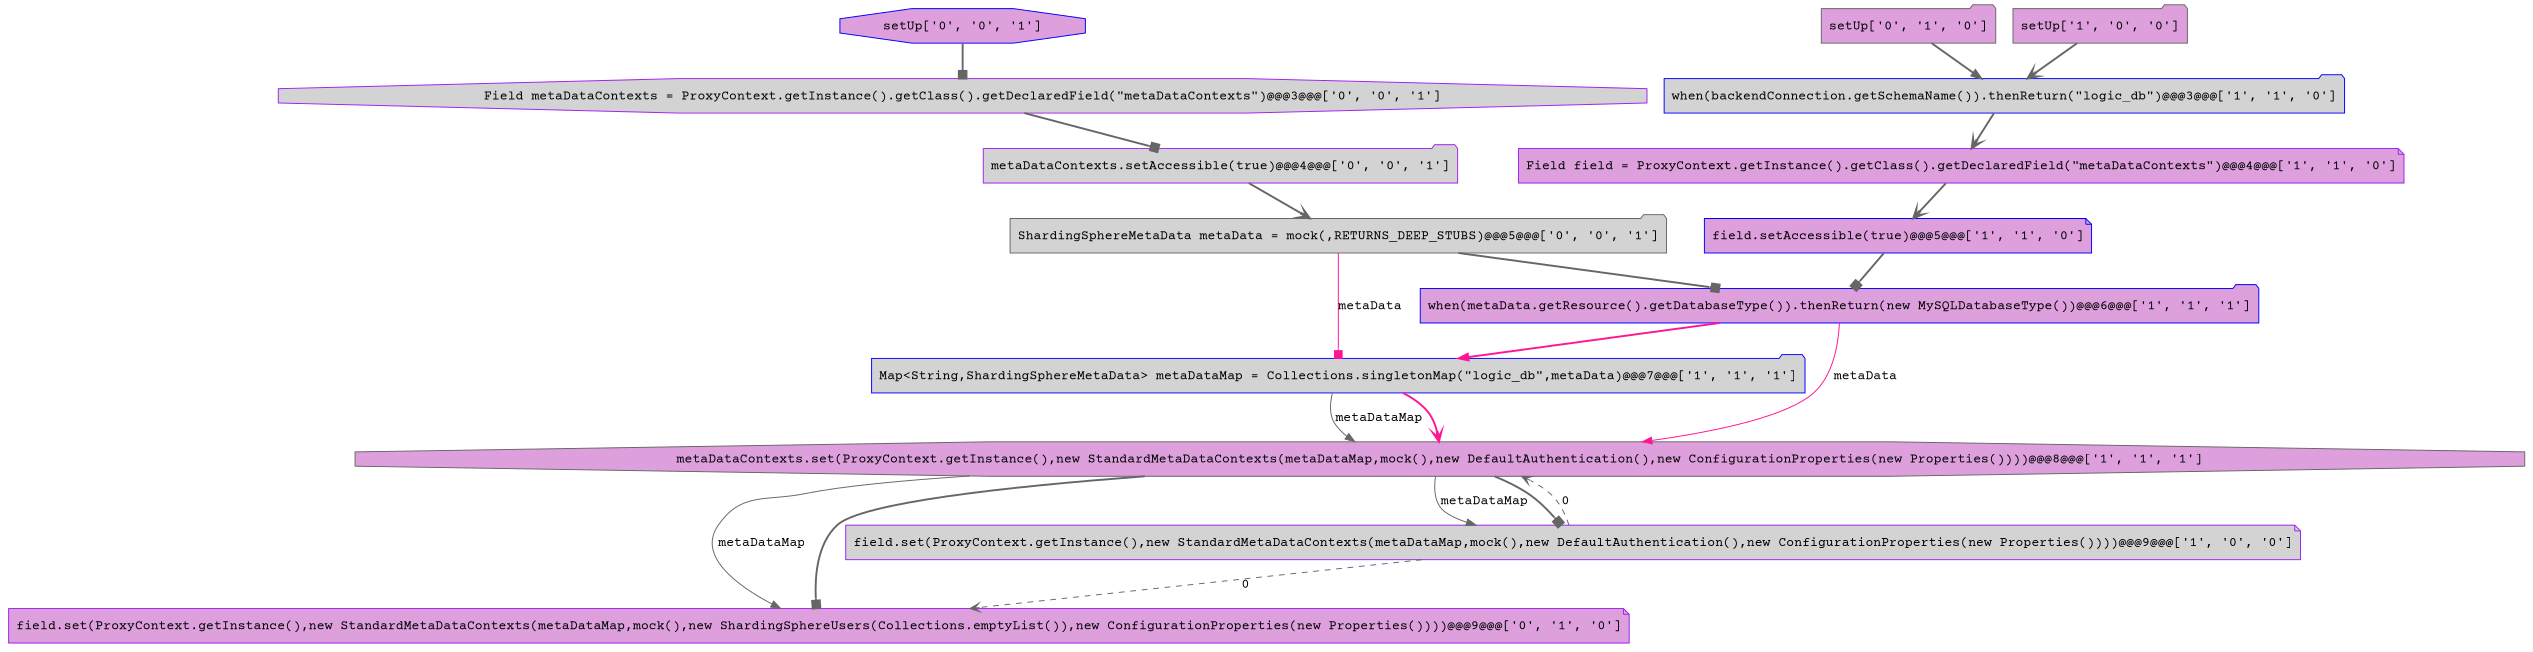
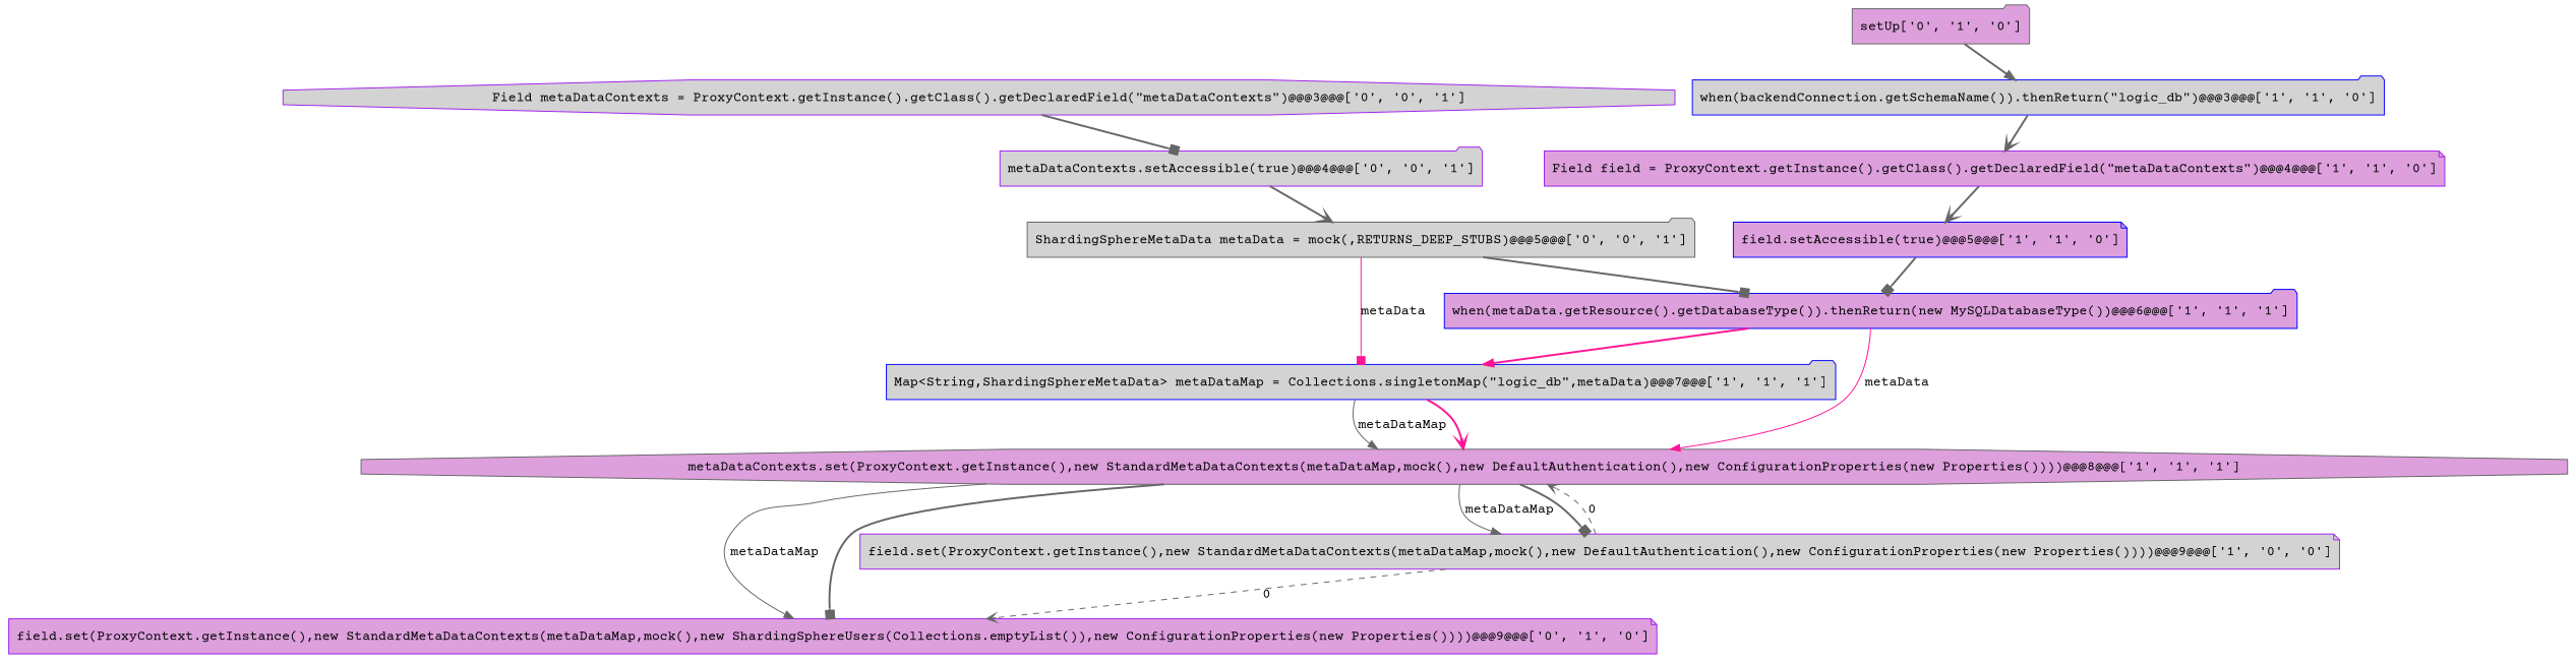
  digraph {
    fontname="Courier Prime"
    node [color=purple fillcolor=plum fontname="Courier Prime" shape=folder style=filled]
    edge [arrowhead=vee color=gray40 fontname="Courier Prime" style=bold]
    n1 [label="field.set(ProxyContext.getInstance(),new StandardMetaDataContexts(metaDataMap,mock(),new ShardingSphereUsers(Collections.emptyList()),new ConfigurationProperties(new Properties())))@@@9@@@['0', '1', '0']" shape=note]
    n2 [color=blue label="when(metaData.getResource().getDatabaseType()).thenReturn(new MySQLDatabaseType())@@@6@@@['1', '1', '1']"]
    n3 [color=blue fillcolor=lightgrey label="Map<String,ShardingSphereMetaData> metaDataMap = Collections.singletonMap(\"logic_db\",metaData)@@@7@@@['1', '1', '1']"]
    n4 [color=gray40 label="metaDataContexts.set(ProxyContext.getInstance(),new StandardMetaDataContexts(metaDataMap,mock(),new DefaultAuthentication(),new ConfigurationProperties(new Properties())))@@@8@@@['1', '1', '1']" shape=octagon]
    n5 [fillcolor=lightgrey label="field.set(ProxyContext.getInstance(),new StandardMetaDataContexts(metaDataMap,mock(),new DefaultAuthentication(),new ConfigurationProperties(new Properties())))@@@9@@@['1', '0', '0']" shape=note]
    n6 [label="Field field = ProxyContext.getInstance().getClass().getDeclaredField(\"metaDataContexts\")@@@4@@@['1', '1', '0']" shape=note]
    n7 [color=blue label="field.setAccessible(true)@@@5@@@['1', '1', '0']" shape=note]
    n8 [fillcolor=lightgrey label="Field metaDataContexts = ProxyContext.getInstance().getClass().getDeclaredField(\"metaDataContexts\")@@@3@@@['0', '0', '1']" shape=octagon]
    n9 [fillcolor=lightgrey label="metaDataContexts.setAccessible(true)@@@4@@@['0', '0', '1']"]
    n10 [color=gray40 fillcolor=lightgrey label="ShardingSphereMetaData metaData = mock(,RETURNS_DEEP_STUBS)@@@5@@@['0', '0', '1']"]
    n11 [color=gray40 label="setUp['0', '1', '0']"]
    n12 [color=blue fillcolor=lightgrey label="when(backendConnection.getSchemaName()).thenReturn(\"logic_db\")@@@3@@@['1', '1', '0']"]
-   n13 [color=gray40 label="setUp['1', '0', '0']"]
-   n14 [color=blue label="setUp['0', '0', '1']" shape=octagon]
    n2 -> n3 [arrowhead=normal color=deeppink]
    n2 -> n4 [arrowhead=normal color=deeppink label=metaData style=solid]
    n3 -> n4 [color=deeppink]
    n3 -> n4 [arrowhead=normal label=metaDataMap style=solid]
    n4 -> n1 [arrowhead=normal label=metaDataMap style=solid]
    n4 -> n1 [arrowhead=box]
    n4 -> n5 [arrowhead=normal label=metaDataMap style=solid]
    n4 -> n5 [arrowhead=box]
    n5 -> n1 [label=0 style=dashed]
    n5 -> n4 [label=0 style=dashed]
    n6 -> n7
    n7 -> n2 [arrowhead=box]
    n8 -> n9 [arrowhead=box]
    n9 -> n10
    n10 -> n2 [arrowhead=box]
    n10 -> n3 [arrowhead=box color=deeppink label=metaData style=solid]
    n11 -> n12 [arrowhead=normal]
    n12 -> n6
-   n13 -> n12
-   n14 -> n8 [arrowhead=box]
  }
